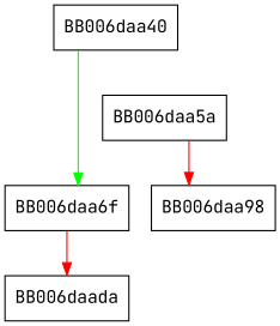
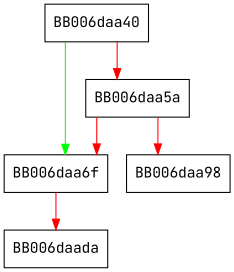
  digraph {
    fontname="JetBrains Mono"
    splines=ortho
    node [fontname="JetBrains Mono" shape=box]
    edge [color=red fontname="JetBrains Mono"]
    BB006daa40
    BB006daa6f
    BB006daa5a
    BB006daada
    BB006daa98
    BB006daa40 -> BB006daa6f [color=green]
+   BB006daa40 -> BB006daa5a
    BB006daa6f -> BB006daada
+   BB006daa5a -> BB006daa6f
    BB006daa5a -> BB006daa98
  }
